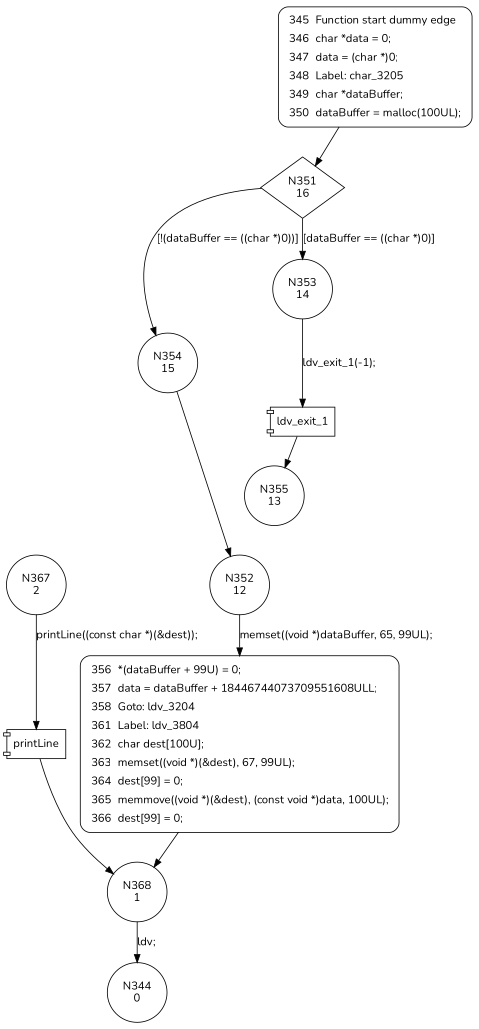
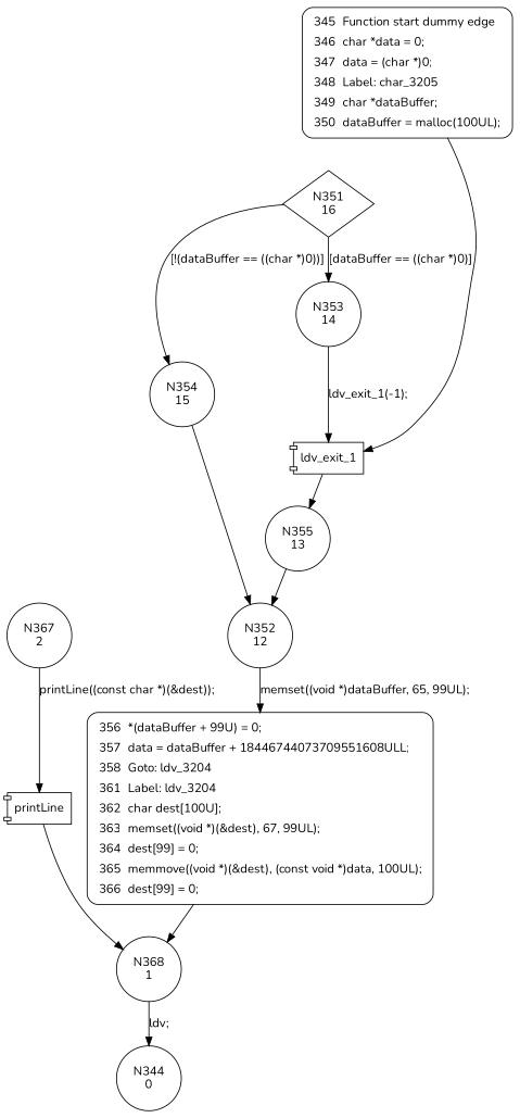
  digraph {
    fontname=Nunito
    node [fontname=Nunito shape=circle]
    edge [fontname=Nunito]
    n1 [label="N351\n16" shape=diamond]
    n2 [label="N353\n14"]
    n3 [label="N354\n15"]
    n4 [label=ldv_exit_1 shape=component]
    n5 [label="N352\n12"]
    n6 [label="N355\n13"]
-   n7 [fillcolor=white label=<<table border="0" cellborder="0" cellpadding="3" bgcolor="white"><tr><td align="right">356</td><td align="left">*(dataBuffer + 99U) = 0;</td></tr><tr><td align="right">357</td><td align="left">data = dataBuffer + 18446744073709551608ULL;</td></tr><tr><td align="right">358</td><td align="left">Goto: ldv_3204</td></tr><tr><td align="right">361</td><td align="left">Label: ldv_3804</td></tr><tr><td align="right">362</td><td align="left">char dest[100U];</td></tr><tr><td align="right">363</td><td align="left">memset((void *)(&amp;dest), 67, 99UL);</td></tr><tr><td align="right">364</td><td align="left">dest[99] = 0;</td></tr><tr><td align="right">365</td><td align="left">memmove((void *)(&amp;dest), (const void *)data, 100UL);</td></tr><tr><td align="right">366</td><td align="left">dest[99] = 0;</td></tr></table>> penwidth=1 shape=Mrecord style="filled,bold"]
+   n7 [fillcolor=white label=<<table border="0" cellborder="0" cellpadding="3" bgcolor="white"><tr><td align="right">356</td><td align="left">*(dataBuffer + 99U) = 0;</td></tr><tr><td align="right">357</td><td align="left">data = dataBuffer + 18446744073709551608ULL;</td></tr><tr><td align="right">358</td><td align="left">Goto: ldv_3204</td></tr><tr><td align="right">361</td><td align="left">Label: ldv_3204</td></tr><tr><td align="right">362</td><td align="left">char dest[100U];</td></tr><tr><td align="right">363</td><td align="left">memset((void *)(&amp;dest), 67, 99UL);</td></tr><tr><td align="right">364</td><td align="left">dest[99] = 0;</td></tr><tr><td align="right">365</td><td align="left">memmove((void *)(&amp;dest), (const void *)data, 100UL);</td></tr><tr><td align="right">366</td><td align="left">dest[99] = 0;</td></tr></table>> penwidth=1 shape=Mrecord style="filled,bold"]
    n8 [label="N368\n1"]
    n9 [label="N367\n2"]
    n10 [label=printLine shape=component]
    n11 [label="N344\n0"]
    n12 [fillcolor=white label=<<table border="0" cellborder="0" cellpadding="3" bgcolor="white"><tr><td align="right">345</td><td align="left">Function start dummy edge</td></tr><tr><td align="right">346</td><td align="left">char *data = 0;</td></tr><tr><td align="right">347</td><td align="left">data = (char *)0;</td></tr><tr><td align="right">348</td><td align="left">Label: char_3205</td></tr><tr><td align="right">349</td><td align="left">char *dataBuffer;</td></tr><tr><td align="right">350</td><td align="left">dataBuffer = malloc(100UL);</td></tr></table>> penwidth=1 shape=Mrecord style="filled,bold"]
    n1 -> n2 [label="[dataBuffer == ((char *)0)]"]
    n1 -> n3 [label="[!(dataBuffer == ((char *)0))]"]
    n2 -> n4 [label="ldv_exit_1(-1);"]
    n3 -> n5
    n4 -> n6
    n5 -> n7 [label="memset((void *)dataBuffer, 65, 99UL);"]
+   n6 -> n5
    n7 -> n8
    n8 -> n11 [label="ldv;"]
    n9 -> n10 [label="printLine((const char *)(&dest));"]
    n10 -> n8
-   n12 -> n1
+   n12 -> n4
  }
